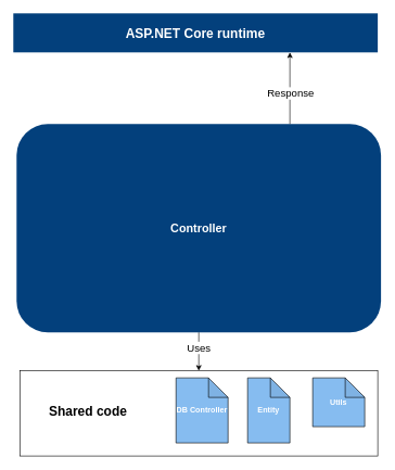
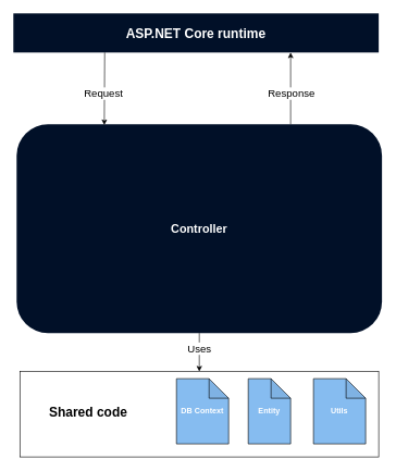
  <mxCell id="0" />
  <mxCell id="1" parent="0" />
  <mxCell id="2" value="" style="rounded=0;whiteSpace=wrap;html=1;fontSize=14;fillColor=none;" vertex="1" parent="1"><mxGeometry x="30" y="569" width="550" height="131" as="geometry" /></mxCell>
- <mxCell id="3" value="&lt;font style=&quot;font-size: 20px&quot;&gt;ASP.NET Core runtime&lt;/font&gt;" style="rounded=0;whiteSpace=wrap;html=1;fillColor=#03407c;fontColor=#FFFFFF;fontStyle=1;strokeColor=none;" parent="1" vertex="1"><mxGeometry x="20" width="560" height="60" as="geometry" y="20" /></mxCell>
+ <mxCell id="3" value="&lt;font style=&quot;font-size: 20px&quot;&gt;ASP.NET Core runtime&lt;/font&gt;" style="rounded=0;whiteSpace=wrap;html=1;fillColor=#011028;fontColor=#FFFFFF;fontStyle=1;strokeColor=none;" parent="1" vertex="1"><mxGeometry x="20" width="560" height="60" as="geometry" y="20" /></mxCell>
  <mxCell id="4" style="edgeStyle=orthogonalEdgeStyle;rounded=0;orthogonalLoop=1;jettySize=auto;html=1;entryX=0.5;entryY=0;entryDx=0;entryDy=0;fontSize=20;" edge="1" parent="1" source="6" target="2"><mxGeometry relative="1" as="geometry" /></mxCell>
  <mxCell id="5" value="Uses" style="text;html=1;resizable=0;points=[];align=center;verticalAlign=middle;labelBackgroundColor=#ffffff;fontSize=16;" vertex="1" connectable="0" parent="4"><mxGeometry x="0.01" y="-7" relative="1" as="geometry"><mxPoint x="6" y="-7" as="offset" /></mxGeometry></mxCell>
- <mxCell id="6" value="&lt;span style=&quot;font-size: 18px&quot;&gt;Controller&lt;/span&gt;&lt;br&gt;" style="rounded=1;whiteSpace=wrap;html=1;fillColor=#03407C;fontStyle=1;fontColor=#FFFFFF;strokeColor=none;" parent="1" vertex="1"><mxGeometry x="25" y="190" width="560" height="320" as="geometry" /></mxCell>
- <mxCell id="7" value="DB Controller&lt;br&gt;" style="shape=note;whiteSpace=wrap;html=1;backgroundOutline=1;darkOpacity=0.05;fillColor=#86BCF0;fontStyle=1;fontColor=#FFFFFF;" parent="1" vertex="1"><mxGeometry x="270" y="580" width="80" height="100" as="geometry" /></mxCell>
+ <mxCell id="6" value="&lt;span style=&quot;font-size: 18px&quot;&gt;Controller&lt;/span&gt;&lt;br&gt;" style="rounded=1;whiteSpace=wrap;html=1;fillColor=#011028;fontStyle=1;fontColor=#FFFFFF;strokeColor=none;" parent="1" vertex="1"><mxGeometry x="25" y="190" width="560" height="320" as="geometry" /></mxCell>
+ <mxCell id="7" value="DB Context&lt;br&gt;" style="shape=note;whiteSpace=wrap;html=1;backgroundOutline=1;darkOpacity=0.05;fillColor=#86BCF0;fontStyle=1;fontColor=#FFFFFF;" parent="1" vertex="1"><mxGeometry x="270" y="580" width="80" height="100" as="geometry" /></mxCell>
  <mxCell id="8" value="Entity&lt;br&gt;" style="shape=note;whiteSpace=wrap;html=1;backgroundOutline=1;darkOpacity=0.05;fillColor=#86BCF0;fontStyle=1;fontColor=#FFFFFF;" parent="1" vertex="1"><mxGeometry x="380" y="580" width="65" height="100" as="geometry" /></mxCell>
- <mxCell id="9" value="Utils" style="shape=note;whiteSpace=wrap;html=1;backgroundOutline=1;darkOpacity=0.05;fillColor=#86BCF0;fontStyle=1;fontColor=#FFFFFF;" parent="1" vertex="1"><mxGeometry x="480" y="580" width="80" height="75" as="geometry" /></mxCell>
+ <mxCell id="9" value="Utils" style="shape=note;whiteSpace=wrap;html=1;backgroundOutline=1;darkOpacity=0.05;fillColor=#86BCF0;fontStyle=1;fontColor=#FFFFFF;" parent="1" vertex="1"><mxGeometry x="480" y="580" width="80" height="100" as="geometry" /></mxCell>
+ <mxCell id="10" value="" style="endArrow=classic;html=1;exitX=0.25;exitY=1;exitDx=0;exitDy=0;entryX=0.24;entryY=0.004;entryDx=0;entryDy=0;entryPerimeter=0;" edge="1" parent="1" source="3" target="6"><mxGeometry width="50" height="50" relative="1" as="geometry"><mxPoint x="100" y="170" as="sourcePoint" /><mxPoint x="150" y="120" as="targetPoint" /></mxGeometry></mxCell>
+ <mxCell id="11" value="&lt;font style=&quot;font-size: 16px;&quot;&gt;Request&lt;/font&gt;" style="text;html=1;resizable=0;points=[];align=center;verticalAlign=middle;labelBackgroundColor=#ffffff;fontSize=16;" vertex="1" connectable="0" parent="10"><mxGeometry x="0.141" y="-2" relative="1" as="geometry"><mxPoint as="offset" /></mxGeometry></mxCell>
  <mxCell id="12" value="" style="endArrow=classic;html=1;exitX=0.75;exitY=0;exitDx=0;exitDy=0;" edge="1" parent="1" source="6"><mxGeometry width="50" height="50" relative="1" as="geometry"><mxPoint x="480" y="270" as="sourcePoint" /><mxPoint x="445" y="80" as="targetPoint" /></mxGeometry></mxCell>
  <mxCell id="13" value="Response" style="text;html=1;resizable=0;points=[];align=center;verticalAlign=middle;labelBackgroundColor=#ffffff;fontSize=16;" vertex="1" connectable="0" parent="12"><mxGeometry x="-0.309" relative="1" as="geometry"><mxPoint y="-10" as="offset" /></mxGeometry></mxCell>
  <mxCell id="14" value="Shared code" style="text;html=1;strokeColor=none;fillColor=none;align=center;verticalAlign=middle;whiteSpace=wrap;rounded=0;fontSize=20;fontStyle=1" vertex="1" parent="1"><mxGeometry x="50" y="620" width="170" height="20" as="geometry" /></mxCell>
